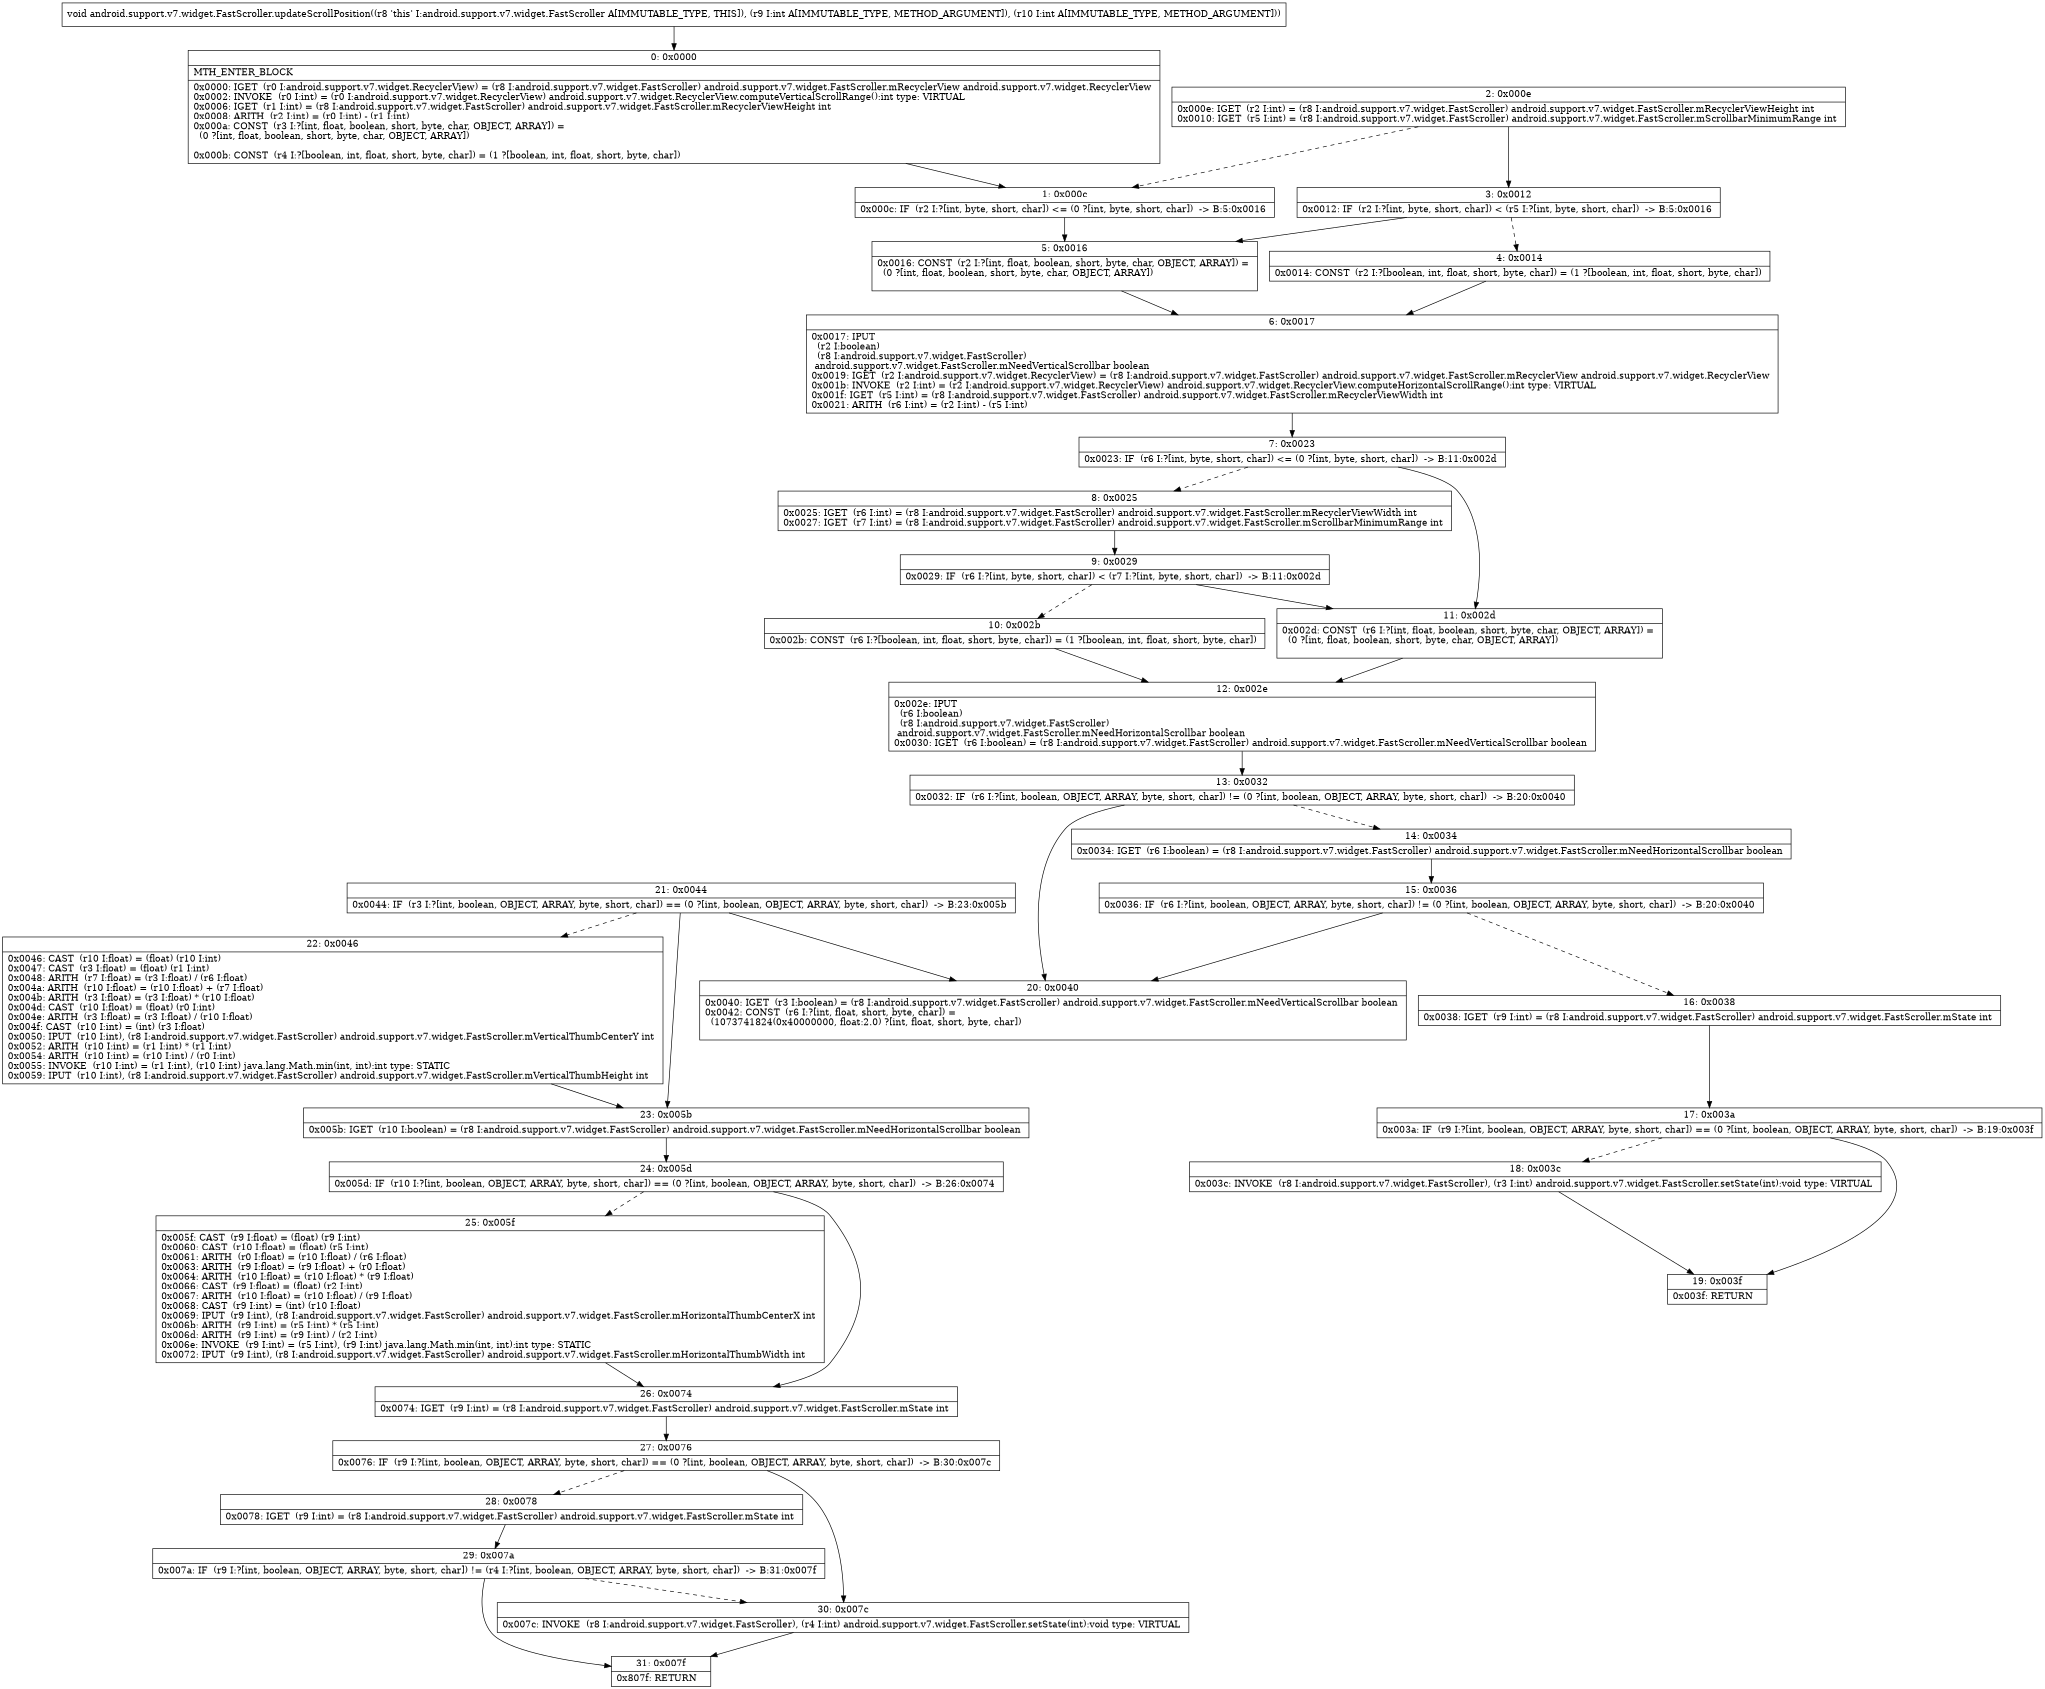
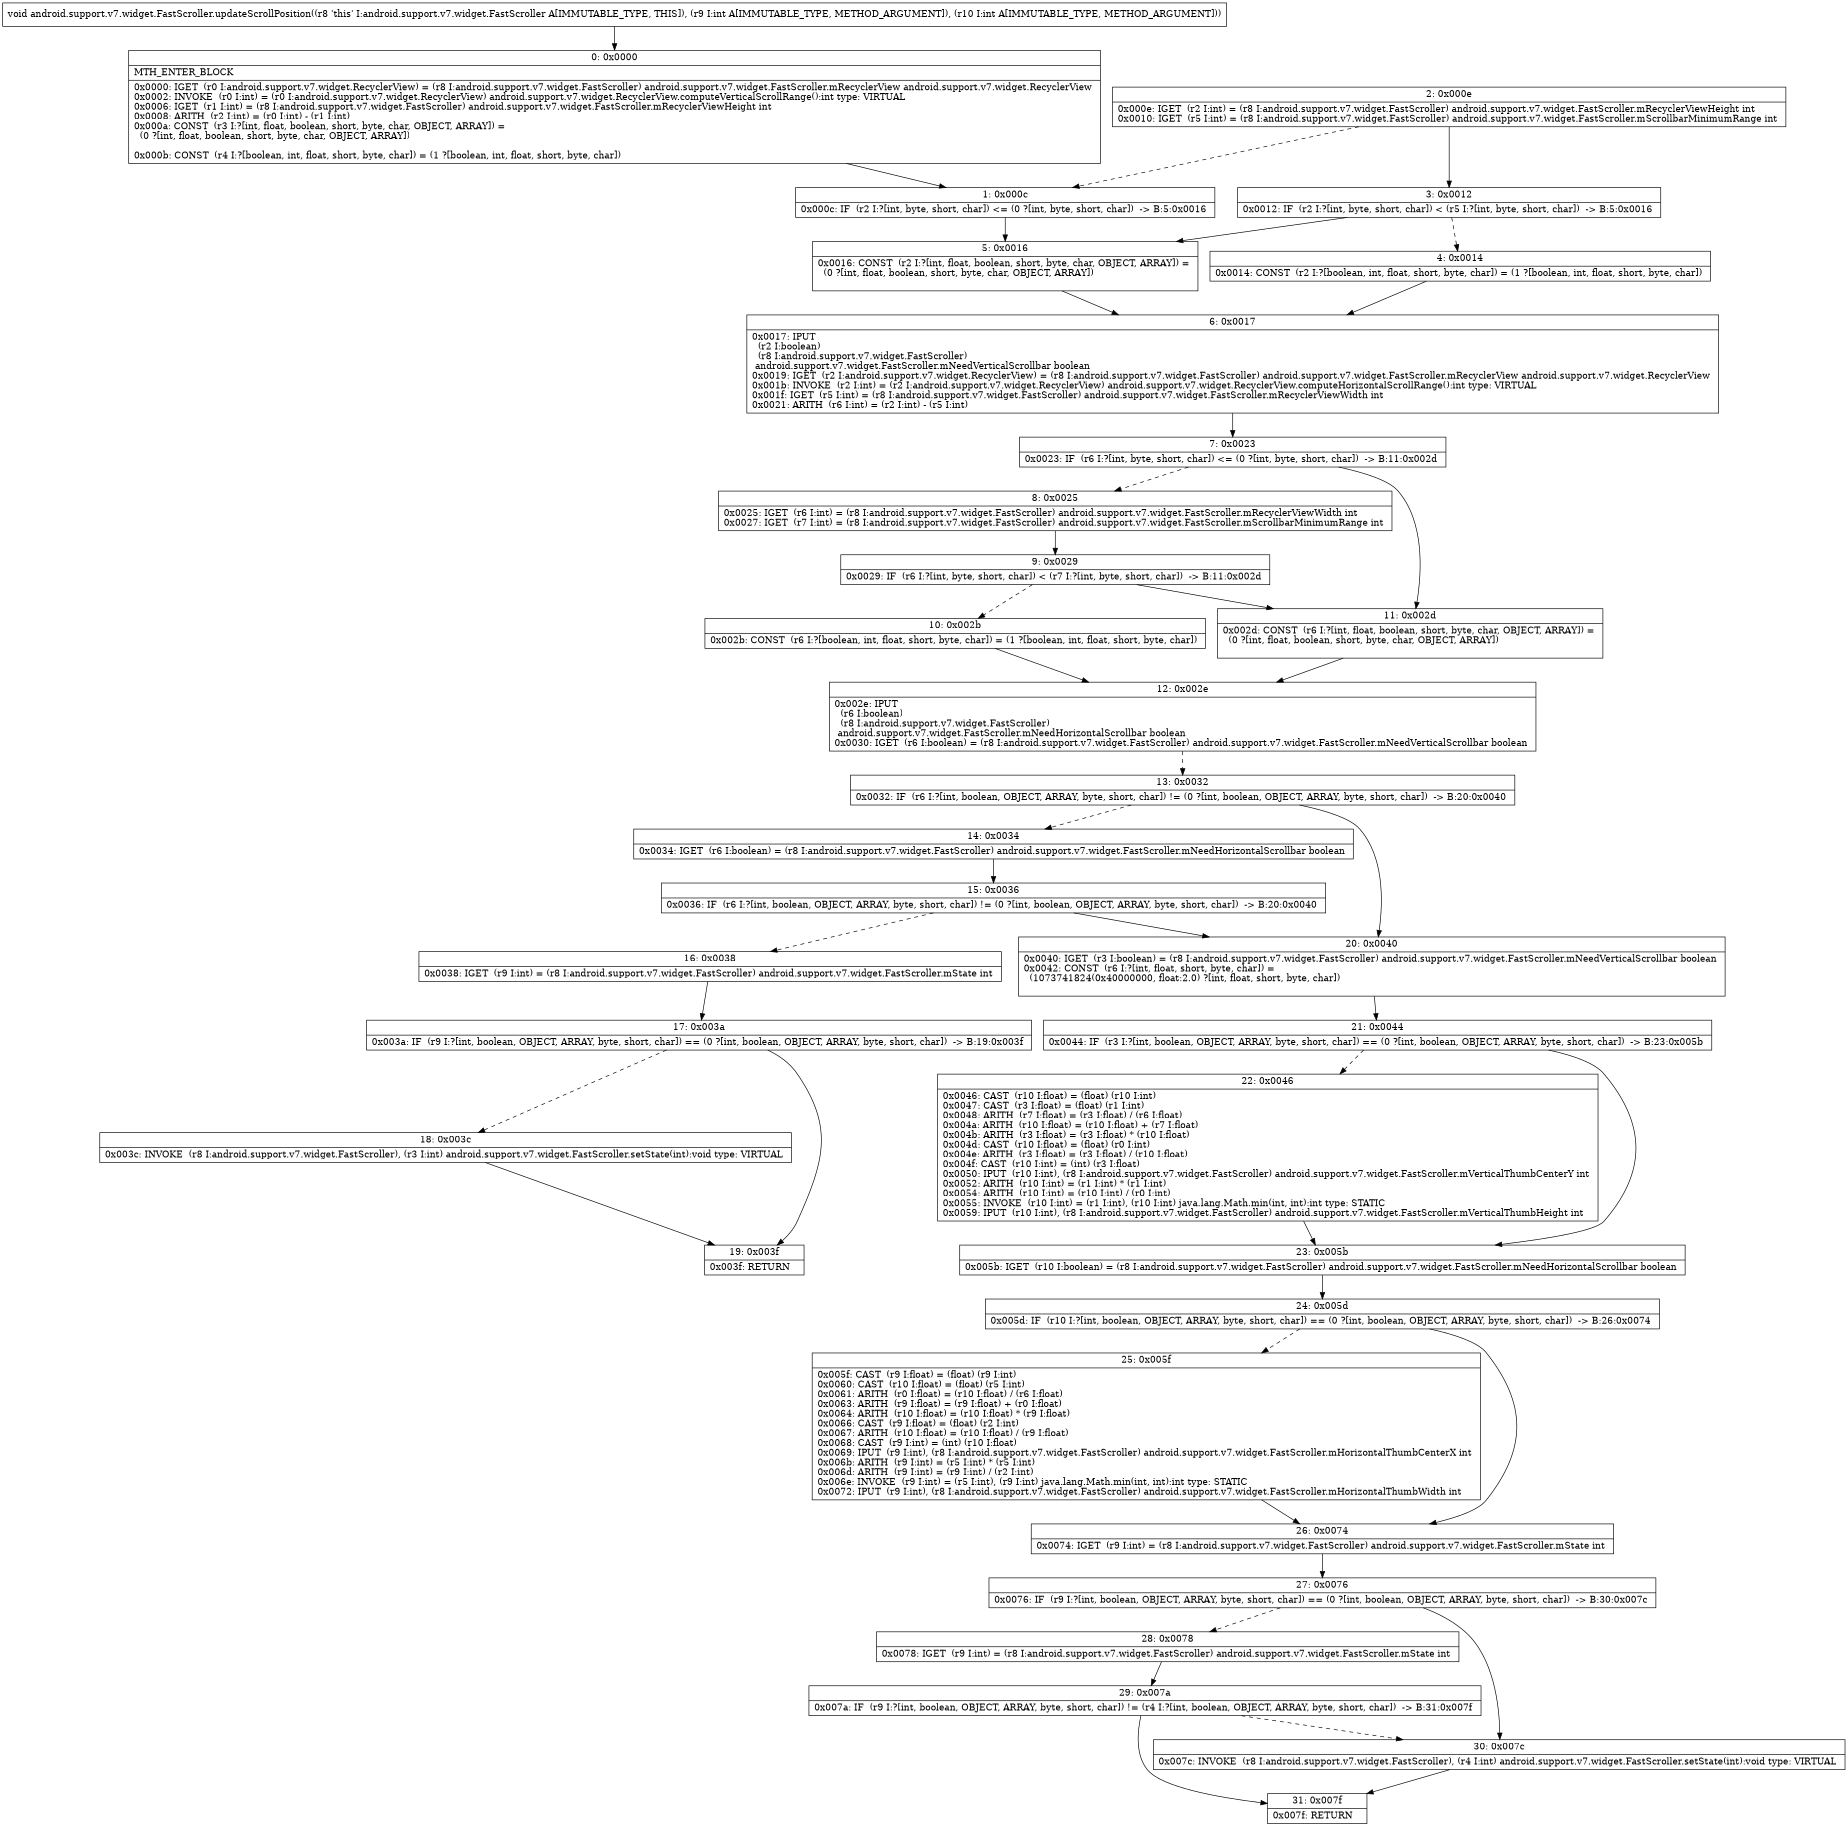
  digraph {
    node [shape=record]
    n1 [label="{0\:\ 0x0000|MTH_ENTER_BLOCK\l|0x0000: IGET  (r0 I:android.support.v7.widget.RecyclerView) = (r8 I:android.support.v7.widget.FastScroller) android.support.v7.widget.FastScroller.mRecyclerView android.support.v7.widget.RecyclerView \l0x0002: INVOKE  (r0 I:int) = (r0 I:android.support.v7.widget.RecyclerView) android.support.v7.widget.RecyclerView.computeVerticalScrollRange():int type: VIRTUAL \l0x0006: IGET  (r1 I:int) = (r8 I:android.support.v7.widget.FastScroller) android.support.v7.widget.FastScroller.mRecyclerViewHeight int \l0x0008: ARITH  (r2 I:int) = (r0 I:int) \- (r1 I:int) \l0x000a: CONST  (r3 I:?[int, float, boolean, short, byte, char, OBJECT, ARRAY]) = \l  (0 ?[int, float, boolean, short, byte, char, OBJECT, ARRAY])\l \l0x000b: CONST  (r4 I:?[boolean, int, float, short, byte, char]) = (1 ?[boolean, int, float, short, byte, char]) \l}"]
    n2 [label="{1\:\ 0x000c|0x000c: IF  (r2 I:?[int, byte, short, char]) \<= (0 ?[int, byte, short, char])  \-\> B:5:0x0016 \l}"]
    n3 [label="{5\:\ 0x0016|0x0016: CONST  (r2 I:?[int, float, boolean, short, byte, char, OBJECT, ARRAY]) = \l  (0 ?[int, float, boolean, short, byte, char, OBJECT, ARRAY])\l \l}"]
    n4 [label="{2\:\ 0x000e|0x000e: IGET  (r2 I:int) = (r8 I:android.support.v7.widget.FastScroller) android.support.v7.widget.FastScroller.mRecyclerViewHeight int \l0x0010: IGET  (r5 I:int) = (r8 I:android.support.v7.widget.FastScroller) android.support.v7.widget.FastScroller.mScrollbarMinimumRange int \l}"]
    n5 [label="{3\:\ 0x0012|0x0012: IF  (r2 I:?[int, byte, short, char]) \< (r5 I:?[int, byte, short, char])  \-\> B:5:0x0016 \l}"]
    n6 [label="{6\:\ 0x0017|0x0017: IPUT  \l  (r2 I:boolean)\l  (r8 I:android.support.v7.widget.FastScroller)\l android.support.v7.widget.FastScroller.mNeedVerticalScrollbar boolean \l0x0019: IGET  (r2 I:android.support.v7.widget.RecyclerView) = (r8 I:android.support.v7.widget.FastScroller) android.support.v7.widget.FastScroller.mRecyclerView android.support.v7.widget.RecyclerView \l0x001b: INVOKE  (r2 I:int) = (r2 I:android.support.v7.widget.RecyclerView) android.support.v7.widget.RecyclerView.computeHorizontalScrollRange():int type: VIRTUAL \l0x001f: IGET  (r5 I:int) = (r8 I:android.support.v7.widget.FastScroller) android.support.v7.widget.FastScroller.mRecyclerViewWidth int \l0x0021: ARITH  (r6 I:int) = (r2 I:int) \- (r5 I:int) \l}"]
    n7 [label="{4\:\ 0x0014|0x0014: CONST  (r2 I:?[boolean, int, float, short, byte, char]) = (1 ?[boolean, int, float, short, byte, char]) \l}"]
    n8 [label="{7\:\ 0x0023|0x0023: IF  (r6 I:?[int, byte, short, char]) \<= (0 ?[int, byte, short, char])  \-\> B:11:0x002d \l}"]
    n9 [label="{8\:\ 0x0025|0x0025: IGET  (r6 I:int) = (r8 I:android.support.v7.widget.FastScroller) android.support.v7.widget.FastScroller.mRecyclerViewWidth int \l0x0027: IGET  (r7 I:int) = (r8 I:android.support.v7.widget.FastScroller) android.support.v7.widget.FastScroller.mScrollbarMinimumRange int \l}"]
    n10 [label="{11\:\ 0x002d|0x002d: CONST  (r6 I:?[int, float, boolean, short, byte, char, OBJECT, ARRAY]) = \l  (0 ?[int, float, boolean, short, byte, char, OBJECT, ARRAY])\l \l}"]
    n11 [label="{9\:\ 0x0029|0x0029: IF  (r6 I:?[int, byte, short, char]) \< (r7 I:?[int, byte, short, char])  \-\> B:11:0x002d \l}"]
    n12 [label="{12\:\ 0x002e|0x002e: IPUT  \l  (r6 I:boolean)\l  (r8 I:android.support.v7.widget.FastScroller)\l android.support.v7.widget.FastScroller.mNeedHorizontalScrollbar boolean \l0x0030: IGET  (r6 I:boolean) = (r8 I:android.support.v7.widget.FastScroller) android.support.v7.widget.FastScroller.mNeedVerticalScrollbar boolean \l}"]
    n13 [label="{10\:\ 0x002b|0x002b: CONST  (r6 I:?[boolean, int, float, short, byte, char]) = (1 ?[boolean, int, float, short, byte, char]) \l}"]
    n14 [label="{13\:\ 0x0032|0x0032: IF  (r6 I:?[int, boolean, OBJECT, ARRAY, byte, short, char]) != (0 ?[int, boolean, OBJECT, ARRAY, byte, short, char])  \-\> B:20:0x0040 \l}"]
    n15 [label="{14\:\ 0x0034|0x0034: IGET  (r6 I:boolean) = (r8 I:android.support.v7.widget.FastScroller) android.support.v7.widget.FastScroller.mNeedHorizontalScrollbar boolean \l}"]
    n16 [label="{20\:\ 0x0040|0x0040: IGET  (r3 I:boolean) = (r8 I:android.support.v7.widget.FastScroller) android.support.v7.widget.FastScroller.mNeedVerticalScrollbar boolean \l0x0042: CONST  (r6 I:?[int, float, short, byte, char]) = \l  (1073741824(0x40000000, float:2.0) ?[int, float, short, byte, char])\l \l}"]
    n17 [label="{15\:\ 0x0036|0x0036: IF  (r6 I:?[int, boolean, OBJECT, ARRAY, byte, short, char]) != (0 ?[int, boolean, OBJECT, ARRAY, byte, short, char])  \-\> B:20:0x0040 \l}"]
    n18 [label="{21\:\ 0x0044|0x0044: IF  (r3 I:?[int, boolean, OBJECT, ARRAY, byte, short, char]) == (0 ?[int, boolean, OBJECT, ARRAY, byte, short, char])  \-\> B:23:0x005b \l}"]
    n19 [label="{16\:\ 0x0038|0x0038: IGET  (r9 I:int) = (r8 I:android.support.v7.widget.FastScroller) android.support.v7.widget.FastScroller.mState int \l}"]
    n20 [label="{17\:\ 0x003a|0x003a: IF  (r9 I:?[int, boolean, OBJECT, ARRAY, byte, short, char]) == (0 ?[int, boolean, OBJECT, ARRAY, byte, short, char])  \-\> B:19:0x003f \l}"]
    n21 [label="{18\:\ 0x003c|0x003c: INVOKE  (r8 I:android.support.v7.widget.FastScroller), (r3 I:int) android.support.v7.widget.FastScroller.setState(int):void type: VIRTUAL \l}"]
    n22 [label="{19\:\ 0x003f|0x003f: RETURN   \l}"]
    n23 [label="{22\:\ 0x0046|0x0046: CAST  (r10 I:float) = (float) (r10 I:int) \l0x0047: CAST  (r3 I:float) = (float) (r1 I:int) \l0x0048: ARITH  (r7 I:float) = (r3 I:float) \/ (r6 I:float) \l0x004a: ARITH  (r10 I:float) = (r10 I:float) + (r7 I:float) \l0x004b: ARITH  (r3 I:float) = (r3 I:float) * (r10 I:float) \l0x004d: CAST  (r10 I:float) = (float) (r0 I:int) \l0x004e: ARITH  (r3 I:float) = (r3 I:float) \/ (r10 I:float) \l0x004f: CAST  (r10 I:int) = (int) (r3 I:float) \l0x0050: IPUT  (r10 I:int), (r8 I:android.support.v7.widget.FastScroller) android.support.v7.widget.FastScroller.mVerticalThumbCenterY int \l0x0052: ARITH  (r10 I:int) = (r1 I:int) * (r1 I:int) \l0x0054: ARITH  (r10 I:int) = (r10 I:int) \/ (r0 I:int) \l0x0055: INVOKE  (r10 I:int) = (r1 I:int), (r10 I:int) java.lang.Math.min(int, int):int type: STATIC \l0x0059: IPUT  (r10 I:int), (r8 I:android.support.v7.widget.FastScroller) android.support.v7.widget.FastScroller.mVerticalThumbHeight int \l}"]
    n24 [label="{23\:\ 0x005b|0x005b: IGET  (r10 I:boolean) = (r8 I:android.support.v7.widget.FastScroller) android.support.v7.widget.FastScroller.mNeedHorizontalScrollbar boolean \l}"]
    n25 [label="{24\:\ 0x005d|0x005d: IF  (r10 I:?[int, boolean, OBJECT, ARRAY, byte, short, char]) == (0 ?[int, boolean, OBJECT, ARRAY, byte, short, char])  \-\> B:26:0x0074 \l}"]
    n26 [label="{25\:\ 0x005f|0x005f: CAST  (r9 I:float) = (float) (r9 I:int) \l0x0060: CAST  (r10 I:float) = (float) (r5 I:int) \l0x0061: ARITH  (r0 I:float) = (r10 I:float) \/ (r6 I:float) \l0x0063: ARITH  (r9 I:float) = (r9 I:float) + (r0 I:float) \l0x0064: ARITH  (r10 I:float) = (r10 I:float) * (r9 I:float) \l0x0066: CAST  (r9 I:float) = (float) (r2 I:int) \l0x0067: ARITH  (r10 I:float) = (r10 I:float) \/ (r9 I:float) \l0x0068: CAST  (r9 I:int) = (int) (r10 I:float) \l0x0069: IPUT  (r9 I:int), (r8 I:android.support.v7.widget.FastScroller) android.support.v7.widget.FastScroller.mHorizontalThumbCenterX int \l0x006b: ARITH  (r9 I:int) = (r5 I:int) * (r5 I:int) \l0x006d: ARITH  (r9 I:int) = (r9 I:int) \/ (r2 I:int) \l0x006e: INVOKE  (r9 I:int) = (r5 I:int), (r9 I:int) java.lang.Math.min(int, int):int type: STATIC \l0x0072: IPUT  (r9 I:int), (r8 I:android.support.v7.widget.FastScroller) android.support.v7.widget.FastScroller.mHorizontalThumbWidth int \l}"]
    n27 [label="{26\:\ 0x0074|0x0074: IGET  (r9 I:int) = (r8 I:android.support.v7.widget.FastScroller) android.support.v7.widget.FastScroller.mState int \l}"]
    n28 [label="{27\:\ 0x0076|0x0076: IF  (r9 I:?[int, boolean, OBJECT, ARRAY, byte, short, char]) == (0 ?[int, boolean, OBJECT, ARRAY, byte, short, char])  \-\> B:30:0x007c \l}"]
    n29 [label="{28\:\ 0x0078|0x0078: IGET  (r9 I:int) = (r8 I:android.support.v7.widget.FastScroller) android.support.v7.widget.FastScroller.mState int \l}"]
    n30 [label="{30\:\ 0x007c|0x007c: INVOKE  (r8 I:android.support.v7.widget.FastScroller), (r4 I:int) android.support.v7.widget.FastScroller.setState(int):void type: VIRTUAL \l}"]
    n31 [label="{29\:\ 0x007a|0x007a: IF  (r9 I:?[int, boolean, OBJECT, ARRAY, byte, short, char]) != (r4 I:?[int, boolean, OBJECT, ARRAY, byte, short, char])  \-\> B:31:0x007f \l}"]
-   n32 [label="{31\:\ 0x007f|0x807f: RETURN   \l}"]
+   n32 [label="{31\:\ 0x007f|0x007f: RETURN   \l}"]
    n33 [label="{void android.support.v7.widget.FastScroller.updateScrollPosition((r8 'this' I:android.support.v7.widget.FastScroller A[IMMUTABLE_TYPE, THIS]), (r9 I:int A[IMMUTABLE_TYPE, METHOD_ARGUMENT]), (r10 I:int A[IMMUTABLE_TYPE, METHOD_ARGUMENT])) }"]
    n1 -> n2
    n2 -> n3
    n3 -> n6
    n4 -> n2 [style=dashed]
    n4 -> n5
    n5 -> n3
    n5 -> n7 [style=dashed]
    n6 -> n8
    n7 -> n6
    n8 -> n9 [style=dashed]
    n8 -> n10
    n9 -> n11
    n10 -> n12
    n11 -> n10
    n11 -> n13 [style=dashed]
-   n12 -> n14
+   n12 -> n14 [style=dashed]
    n13 -> n12
    n14 -> n15 [style=dashed]
    n14 -> n16
    n15 -> n17
-   n18 -> n16
+   n16 -> n18
    n17 -> n16
    n17 -> n19 [style=dashed]
    n18 -> n23 [style=dashed]
    n18 -> n24
    n19 -> n20
    n20 -> n21 [style=dashed]
    n20 -> n22
    n21 -> n22
    n23 -> n24
    n24 -> n25
    n25 -> n26 [style=dashed]
    n25 -> n27
    n26 -> n27
    n27 -> n28
    n28 -> n29 [style=dashed]
    n28 -> n30
    n29 -> n31
    n30 -> n32
    n31 -> n30 [style=dashed]
    n31 -> n32
    n33 -> n1
  }
